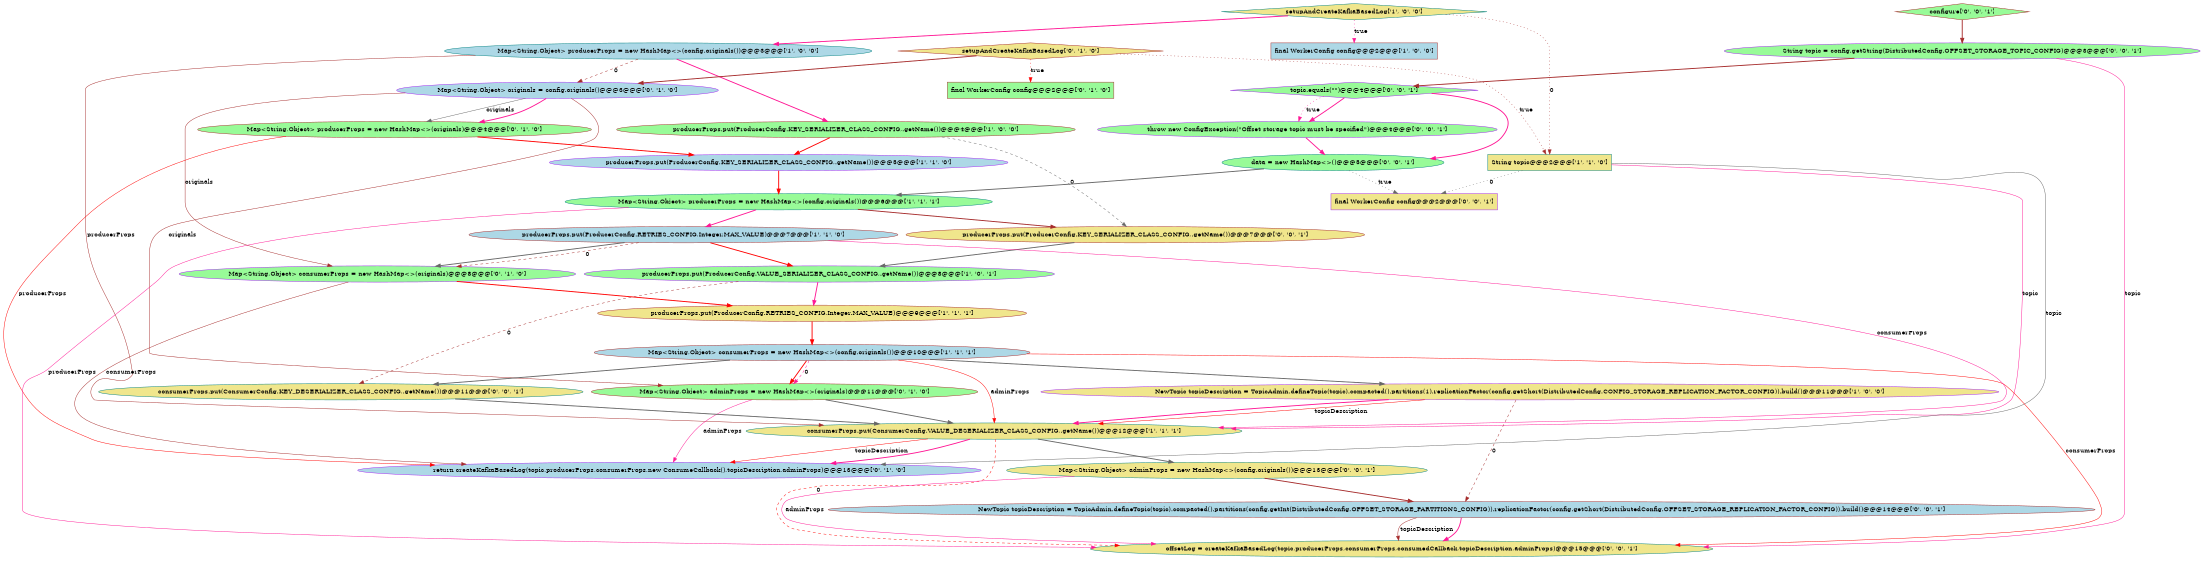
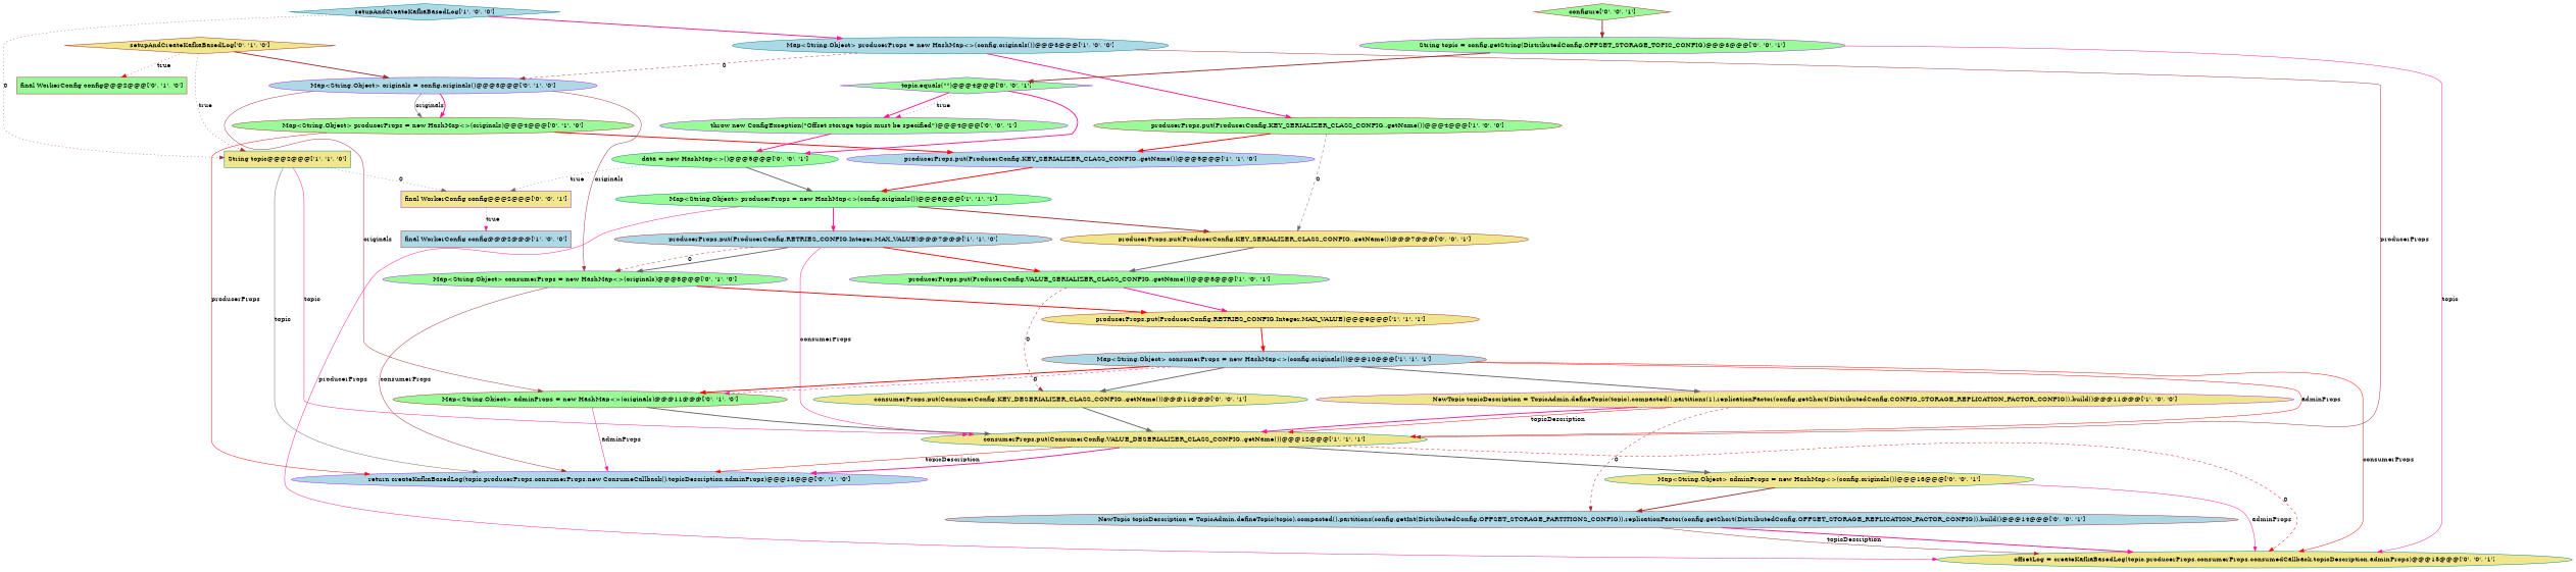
  digraph {
    node [color=brown fillcolor=palegreen shape=ellipse style=filled]
    edge [color=deeppink style=bold]
    n1 [color=teal fillcolor=lightblue label="Map<String,Object> producerProps = new HashMap<>(config.originals())@@@3@@@['1', '0', '0']"]
    n2 [color=teal fillcolor=khaki label="consumerProps.put(ConsumerConfig.VALUE_DESERIALIZER_CLASS_CONFIG,.getName())@@@12@@@['1', '1', '1']"]
    n3 [label="producerProps.put(ProducerConfig.KEY_SERIALIZER_CLASS_CONFIG,.getName())@@@4@@@['1', '0', '0']"]
    n4 [color=purple fillcolor=lightblue label="Map<String,Object> originals = config.originals()@@@3@@@['0', '1', '0']"]
    n5 [color=purple fillcolor=lightblue label="return createKafkaBasedLog(topic,producerProps,consumerProps,new ConsumeCallback(),topicDescription,adminProps)@@@13@@@['0', '1', '0']"]
    n6 [color=teal fillcolor=khaki label="offsetLog = createKafkaBasedLog(topic,producerProps,consumerProps,consumedCallback,topicDescription,adminProps)@@@15@@@['0', '0', '1']"]
    n7 [color=teal fillcolor=khaki label="Map<String,Object> adminProps = new HashMap<>(config.originals())@@@13@@@['0', '0', '1']"]
    n8 [fillcolor=khaki label="producerProps.put(ProducerConfig.KEY_SERIALIZER_CLASS_CONFIG,.getName())@@@7@@@['0', '0', '1']"]
    n9 [color=purple fillcolor=lightblue label="producerProps.put(ProducerConfig.KEY_SERIALIZER_CLASS_CONFIG,.getName())@@@5@@@['1', '1', '0']"]
    n10 [label="Map<String,Object> adminProps = new HashMap<>(originals)@@@11@@@['0', '1', '0']"]
    n11 [color=purple label="Map<String,Object> consumerProps = new HashMap<>(originals)@@@8@@@['0', '1', '0']"]
    n12 [label="Map<String,Object> producerProps = new HashMap<>(originals)@@@4@@@['0', '1', '0']"]
    n13 [color=teal fillcolor=khaki label="String topic@@@2@@@['1', '1', '0']" shape=box]
    n14 [color=purple fillcolor=khaki label="final WorkerConfig config@@@2@@@['0', '0', '1']" shape=box]
    n15 [color=purple label="topic.equals(\"\")@@@4@@@['0', '0', '1']" shape=diamond]
    n16 [color=purple label="throw new ConfigException(\"Offset storage topic must be specified\")@@@4@@@['0', '0', '1']"]
    n17 [color=teal label="data = new HashMap<>()@@@5@@@['0', '0', '1']"]
    n18 [color=teal label="Map<String,Object> producerProps = new HashMap<>(config.originals())@@@6@@@['1', '1', '1']"]
    n19 [fillcolor=lightblue label="NewTopic topicDescription = TopicAdmin.defineTopic(topic).compacted().partitions(config.getInt(DistributedConfig.OFFSET_STORAGE_PARTITIONS_CONFIG)).replicationFactor(config.getShort(DistributedConfig.OFFSET_STORAGE_REPLICATION_FACTOR_CONFIG)).build()@@@14@@@['0', '0', '1']"]
    n20 [fillcolor=lightblue label="Map<String,Object> consumerProps = new HashMap<>(config.originals())@@@10@@@['1', '1', '1']"]
    n21 [color=purple fillcolor=khaki label="NewTopic topicDescription = TopicAdmin.defineTopic(topic).compacted().partitions(1).replicationFactor(config.getShort(DistributedConfig.CONFIG_STORAGE_REPLICATION_FACTOR_CONFIG)).build()@@@11@@@['1', '0', '0']"]
    n22 [color=teal fillcolor=khaki label="consumerProps.put(ConsumerConfig.KEY_DESERIALIZER_CLASS_CONFIG,.getName())@@@11@@@['0', '0', '1']"]
    n23 [color=purple label="String topic = config.getString(DistributedConfig.OFFSET_STORAGE_TOPIC_CONFIG)@@@3@@@['0', '0', '1']"]
    n24 [fillcolor=khaki label="producerProps.put(ProducerConfig.RETRIES_CONFIG,Integer.MAX_VALUE)@@@9@@@['1', '1', '1']"]
    n25 [color=purple label="producerProps.put(ProducerConfig.VALUE_SERIALIZER_CLASS_CONFIG,.getName())@@@8@@@['1', '0', '1']"]
    n26 [fillcolor=lightblue label="producerProps.put(ProducerConfig.RETRIES_CONFIG,Integer.MAX_VALUE)@@@7@@@['1', '1', '0']"]
    n27 [fillcolor=khaki label="setupAndCreateKafkaBasedLog['0', '1', '0']" shape=diamond]
    n28 [label="final WorkerConfig config@@@2@@@['0', '1', '0']" shape=box]
-   n29 [color=teal fillcolor=khaki label="setupAndCreateKafkaBasedLog['1', '0', '0']" shape=diamond]
+   n29 [color=teal fillcolor=lightblue label="setupAndCreateKafkaBasedLog['1', '0', '0']" shape=diamond]
    n30 [fillcolor=lightblue label="final WorkerConfig config@@@2@@@['1', '0', '0']" shape=box]
    n31 [label="configure['0', '0', '1']" shape=diamond]
    n1 -> n2 [color=brown label=producerProps style=solid]
    n1 -> n3
    n1 -> n4 [color=brown label=0 style=dashed]
    n2 -> n5 [color=red label=topicDescription style=solid]
    n2 -> n5
    n2 -> n6 [color=red label=0 style=dashed]
    n2 -> n7 [color=gray40]
    n3 -> n8 [color=gray40 label=0 style=dashed]
    n3 -> n9 [color=red]
    n4 -> n10 [color=brown label=originals style=solid]
    n4 -> n11 [color=brown label=originals style=solid]
    n4 -> n12 [color=gray40 label=originals style=solid]
    n4 -> n12
    n7 -> n6 [label=adminProps style=solid]
    n7 -> n19 [color=brown]
    n8 -> n25 [color=gray40]
    n9 -> n18 [color=red]
    n10 -> n2 [color=gray40]
    n10 -> n5 [label=adminProps style=solid]
    n11 -> n5 [color=brown label=consumerProps style=solid]
    n11 -> n24 [color=red]
    n12 -> n5 [color=red label=producerProps style=solid]
    n12 -> n9 [color=red]
    n13 -> n2 [label=topic style=solid]
    n13 -> n5 [color=gray40 label=topic style=solid]
    n13 -> n14 [color=gray40 label=0 style=dotted]
    n15 -> n16
    n15 -> n16 [label=true style=dotted]
    n15 -> n17
    n16 -> n17
    n17 -> n14 [color=gray40 label=true style=dotted]
    n17 -> n18 [color=gray40]
    n18 -> n6 [label=producerProps style=solid]
    n18 -> n8 [color=brown]
    n18 -> n26
    n19 -> n6
    n19 -> n6 [color=brown label=topicDescription style=solid]
    n20 -> n2 [color=red label=adminProps style=solid]
    n20 -> n6 [color=red label=consumerProps style=solid]
    n20 -> n10 [color=red]
    n20 -> n10 [label=0 style=dashed]
    n20 -> n21 [color=gray40]
    n20 -> n22 [color=gray40]
    n21 -> n2
    n21 -> n2 [color=red label=topicDescription style=solid]
    n21 -> n19 [color=brown label=0 style=dashed]
    n22 -> n2 [color=gray40]
    n23 -> n6 [label=topic style=solid]
    n23 -> n15 [color=brown]
    n24 -> n20 [color=red]
    n25 -> n22 [color=brown label=0 style=dashed]
    n25 -> n24
    n26 -> n2 [label=consumerProps style=solid]
    n26 -> n11 [color=gray40]
    n26 -> n11 [color=brown label=0 style=dashed]
    n26 -> n25 [color=red]
    n27 -> n4 [color=brown]
    n27 -> n13 [color=brown label=true style=dotted]
    n27 -> n28 [color=red label=true style=dotted]
    n29 -> n1
    n29 -> n13 [color=brown label=0 style=dotted]
-   n29 -> n30 [label=true style=dotted]
+   n14 -> n30 [label=true style=dotted]
    n31 -> n23 [color=brown]
  }
